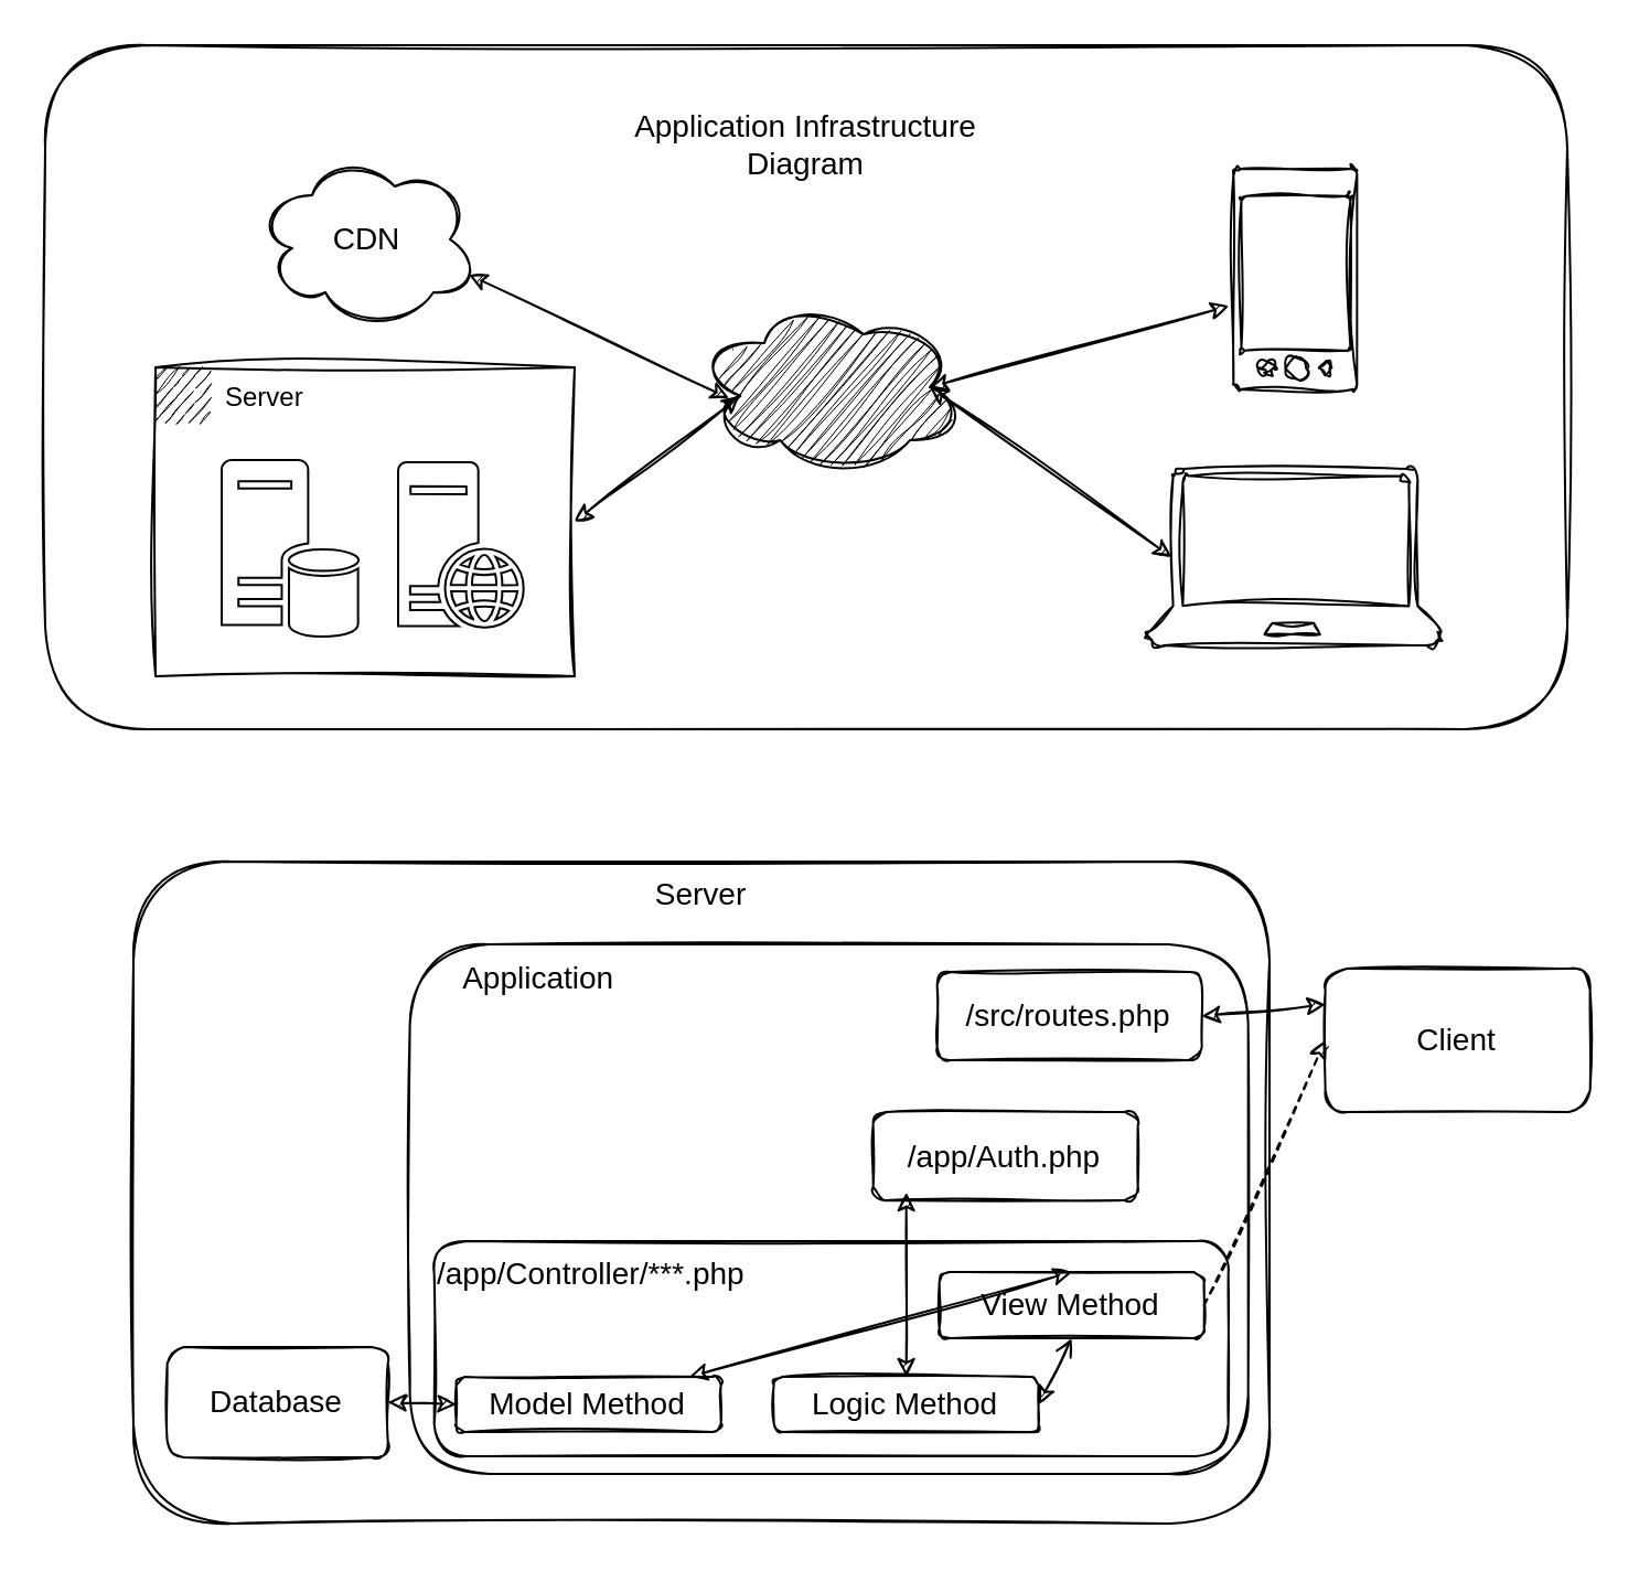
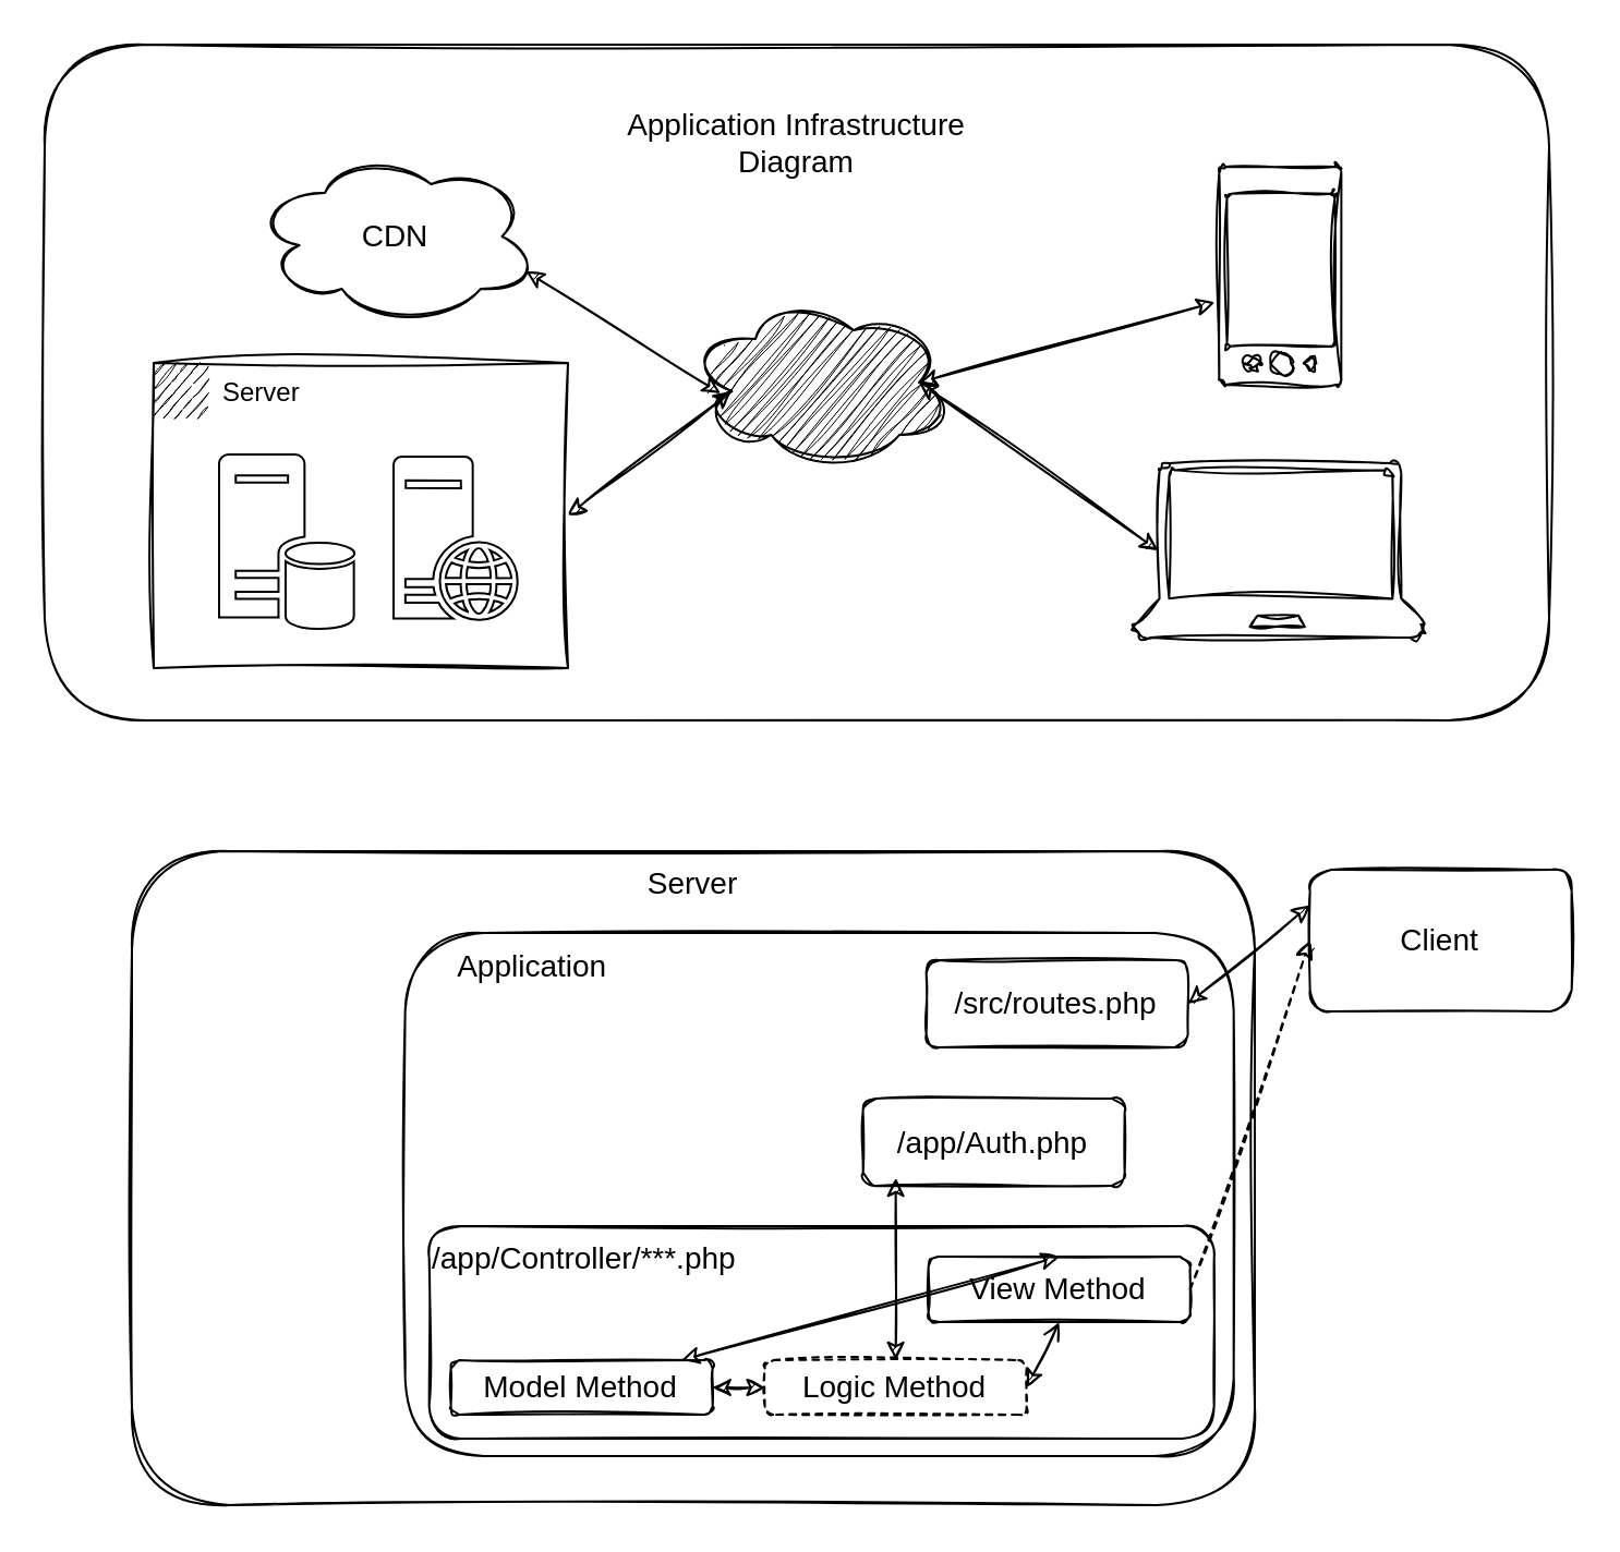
  <mxCell id="0" />
  <mxCell id="1" parent="0" />
  <mxCell id="2" value="&lt;font color=&quot;#000000&quot;&gt;Server&lt;/font&gt;" style="points=[[0,0],[0.25,0],[0.5,0],[0.75,0],[1,0],[1,0.25],[1,0.5],[1,0.75],[1,1],[0.75,1],[0.5,1],[0.25,1],[0,1],[0,0.75],[0,0.5],[0,0.25]];outlineConnect=0;gradientColor=none;html=1;whiteSpace=wrap;fontSize=12;fontStyle=0;container=1;pointerEvents=0;collapsible=0;recursiveResize=0;shape=mxgraph.aws4.group;grIcon=mxgraph.aws4.group_on_premise;strokeColor=#000000;fillColor=none;verticalAlign=top;align=left;spacingLeft=30;fontColor=#5A6C86;dashed=0;sketch=1;curveFitting=1;jiggle=2;" vertex="1" parent="1"><mxGeometry x="70" y="166" width="190" height="140" as="geometry" /></mxCell>
  <mxCell id="3" value="" style="pointerEvents=1;shadow=0;dashed=0;html=1;strokeColor=default;fillColor=none;labelPosition=center;verticalLabelPosition=bottom;verticalAlign=top;outlineConnect=0;align=center;shape=mxgraph.office.servers.database_server;gradientColor=none;" vertex="1" parent="2"><mxGeometry x="30" y="42" width="63" height="80" as="geometry" /></mxCell>
  <mxCell id="4" value="" style="aspect=fixed;pointerEvents=1;shadow=0;dashed=0;html=1;strokeColor=default;labelPosition=center;verticalLabelPosition=bottom;verticalAlign=top;align=center;fillColor=none;shape=mxgraph.mscae.enterprise.web_server;movable=1;resizable=1;rotatable=1;deletable=1;editable=1;connectable=1;" vertex="1" parent="2"><mxGeometry x="110" y="43" width="57" height="75" as="geometry" /></mxCell>
  <mxCell id="5" value="" style="ellipse;shape=cloud;whiteSpace=wrap;html=1;strokeColor=#000000;fontColor=#000000;fillColor=#000000;sketch=1;curveFitting=1;jiggle=2;" vertex="1" parent="1"><mxGeometry x="316" y="135" width="120" height="80" as="geometry" /></mxCell>
  <mxCell id="6" value="" style="html=1;aspect=fixed;strokeColor=default;shadow=0;align=center;verticalAlign=top;fillColor=none;shape=mxgraph.gcp2.phone_android;fontColor=#000000;sketch=1;curveFitting=1;jiggle=2;" vertex="1" parent="1"><mxGeometry x="558.67" y="76" width="56" height="100" as="geometry" /></mxCell>
  <mxCell id="7" value="" style="sketch=1;aspect=fixed;pointerEvents=1;shadow=0;dashed=0;html=1;strokeColor=default;labelPosition=center;verticalLabelPosition=bottom;verticalAlign=top;align=center;fillColor=none;shape=mxgraph.azure.laptop;fontColor=#000000;curveFitting=1;jiggle=2;gradientColor=none;" vertex="1" parent="1"><mxGeometry x="520" y="212" width="133.33" height="80" as="geometry" /></mxCell>
  <mxCell id="8" value="" style="endArrow=classic;startArrow=classic;html=1;rounded=0;fontColor=#000000;exitX=1;exitY=0.5;exitDx=0;exitDy=0;entryX=0.16;entryY=0.55;entryDx=0;entryDy=0;entryPerimeter=0;sketch=1;curveFitting=1;jiggle=2;" edge="1" parent="1" source="2" target="5"><mxGeometry width="50" height="50" relative="1" as="geometry"><mxPoint x="380" y="80" as="sourcePoint" /><mxPoint x="430" y="30" as="targetPoint" /></mxGeometry></mxCell>
  <mxCell id="9" value="" style="endArrow=classic;startArrow=classic;html=1;rounded=0;sketch=1;fontColor=#000000;exitX=0.875;exitY=0.5;exitDx=0;exitDy=0;exitPerimeter=0;entryX=-0.036;entryY=0.622;entryDx=0;entryDy=0;entryPerimeter=0;strokeColor=default;" edge="1" parent="1" source="5" target="6"><mxGeometry width="50" height="50" relative="1" as="geometry"><mxPoint x="380" y="80" as="sourcePoint" /><mxPoint x="430" y="30" as="targetPoint" /></mxGeometry></mxCell>
  <mxCell id="10" value="" style="endArrow=classic;startArrow=classic;html=1;rounded=0;sketch=1;strokeColor=default;fontColor=#000000;entryX=0.08;entryY=0.5;entryDx=0;entryDy=0;entryPerimeter=0;exitX=0.875;exitY=0.5;exitDx=0;exitDy=0;exitPerimeter=0;" edge="1" parent="1" source="5" target="7"><mxGeometry width="50" height="50" relative="1" as="geometry"><mxPoint x="430" y="170" as="sourcePoint" /><mxPoint x="430" y="30" as="targetPoint" /></mxGeometry></mxCell>
  <mxCell id="11" value="&lt;font style=&quot;font-size: 14px;&quot;&gt;Application Infrastructure Diagram&lt;/font&gt;" style="text;html=1;strokeColor=none;fillColor=none;align=center;verticalAlign=middle;whiteSpace=wrap;rounded=0;sketch=1;fontColor=#000000;" vertex="1" parent="1"><mxGeometry x="285" y="50" width="160" height="30" as="geometry" /></mxCell>
- <mxCell id="12" value="Database" style="rounded=1;whiteSpace=wrap;html=1;sketch=1;strokeColor=default;fontSize=14;fontColor=#000000;fillColor=none;gradientColor=none;" vertex="1" parent="1"><mxGeometry x="75.33" y="610" width="100" height="50" as="geometry" /></mxCell>
- <mxCell id="13" value="Client" style="rounded=1;whiteSpace=wrap;html=1;sketch=1;strokeColor=default;fontSize=14;fontColor=#000000;fillColor=none;gradientColor=none;verticalAlign=middle;" vertex="1" parent="1"><mxGeometry x="600.33" y="438.5" width="120" height="65" as="geometry" /></mxCell>
+ <mxCell id="13" value="Client" style="rounded=1;whiteSpace=wrap;html=1;sketch=1;strokeColor=default;fontSize=14;fontColor=#000000;fillColor=none;gradientColor=none;verticalAlign=middle;" vertex="1" parent="1"><mxGeometry x="600.33" y="398.5" width="120" height="65" as="geometry" /></mxCell>
  <mxCell id="14" value="&amp;nbsp; &amp;nbsp; &amp;nbsp; Application" style="rounded=1;whiteSpace=wrap;html=1;sketch=1;strokeColor=default;fontSize=14;fontColor=#000000;fillColor=none;gradientColor=none;align=left;verticalAlign=top;" vertex="1" parent="1"><mxGeometry x="185.33" y="427.5" width="380" height="240" as="geometry" /></mxCell>
  <mxCell id="15" value="/src/routes.php" style="rounded=1;whiteSpace=wrap;html=1;sketch=1;strokeColor=default;fontSize=14;fontColor=#000000;fillColor=none;gradientColor=none;" vertex="1" parent="1"><mxGeometry x="424.33" y="440" width="120" height="40" as="geometry" /></mxCell>
  <mxCell id="16" value="/app/Controller/***.php" style="rounded=1;whiteSpace=wrap;html=1;sketch=1;strokeColor=default;fontSize=14;fontColor=#000000;fillColor=none;gradientColor=none;align=left;verticalAlign=top;" vertex="1" parent="1"><mxGeometry x="196.33" y="562" width="360" height="97.5" as="geometry" /></mxCell>
  <mxCell id="17" value="View Method" style="rounded=1;whiteSpace=wrap;html=1;sketch=1;strokeColor=default;fontSize=14;fontColor=#000000;fillColor=none;gradientColor=none;" vertex="1" parent="1"><mxGeometry x="425.33" y="576" width="120" height="30" as="geometry" /></mxCell>
- <mxCell id="18" value="Logic Method" style="rounded=1;whiteSpace=wrap;html=1;sketch=1;strokeColor=default;fontSize=14;fontColor=#000000;fillColor=none;gradientColor=none;" vertex="1" parent="1"><mxGeometry x="350.33" y="623.5" width="120" height="25" as="geometry" /></mxCell>
+ <mxCell id="18" value="Logic Method" style="rounded=1;whiteSpace=wrap;html=1;sketch=1;strokeColor=default;fontSize=14;fontColor=#000000;fillColor=none;gradientColor=none;dashed=1;" vertex="1" parent="1"><mxGeometry x="350.33" y="623.5" width="120" height="25" as="geometry" /></mxCell>
  <mxCell id="19" value="Model Method" style="rounded=1;whiteSpace=wrap;html=1;sketch=1;strokeColor=default;fontSize=14;fontColor=#000000;fillColor=none;gradientColor=none;" vertex="1" parent="1"><mxGeometry x="206.33" y="623.5" width="120" height="25" as="geometry" /></mxCell>
  <mxCell id="20" value="/app/Auth.php" style="rounded=1;whiteSpace=wrap;html=1;sketch=1;strokeColor=default;fontSize=14;fontColor=#000000;fillColor=none;gradientColor=none;" vertex="1" parent="1"><mxGeometry x="395.33" y="503.5" width="120" height="40" as="geometry" /></mxCell>
- <mxCell id="21" value="CDN" style="ellipse;shape=cloud;whiteSpace=wrap;html=1;labelBorderColor=none;sketch=1;strokeColor=default;fontSize=14;fontColor=#000000;fillColor=none;gradientColor=none;" vertex="1" parent="1"><mxGeometry x="116" y="68" width="100" height="80" as="geometry" /></mxCell>
+ <mxCell id="21" value="CDN" style="ellipse;shape=cloud;whiteSpace=wrap;html=1;labelBorderColor=none;sketch=1;strokeColor=default;fontSize=14;fontColor=#000000;fillColor=none;gradientColor=none;" vertex="1" parent="1"><mxGeometry x="116" y="68" width="130" height="80" as="geometry" /></mxCell>
  <mxCell id="22" value="" style="rounded=1;whiteSpace=wrap;html=1;sketch=1;strokeColor=default;fontColor=#000000;fillColor=none;gradientColor=none;" vertex="1" parent="1"><mxGeometry x="20" y="20" width="690" height="310" as="geometry" /></mxCell>
  <mxCell id="23" value="" style="endArrow=classic;startArrow=classic;html=1;rounded=0;sketch=1;strokeColor=default;fontSize=14;fontColor=#000000;entryX=0.96;entryY=0.7;entryDx=0;entryDy=0;entryPerimeter=0;" edge="1" parent="1" target="21"><mxGeometry width="50" height="50" relative="1" as="geometry"><mxPoint x="330" y="180" as="sourcePoint" /><mxPoint x="230" y="280" as="targetPoint" /></mxGeometry></mxCell>
  <mxCell id="24" value="" style="endArrow=classic;startArrow=classic;html=1;rounded=0;sketch=1;strokeColor=default;fontSize=14;fontColor=#000000;entryX=0;entryY=0.25;entryDx=0;entryDy=0;exitX=1;exitY=0.5;exitDx=0;exitDy=0;" edge="1" parent="1" source="15" target="13"><mxGeometry width="50" height="50" relative="1" as="geometry"><mxPoint x="585.33" y="453.178" as="sourcePoint" /><mxPoint x="190.33" y="520" as="targetPoint" /></mxGeometry></mxCell>
  <mxCell id="25" value="" style="endArrow=classic;startArrow=classic;html=1;rounded=0;sketch=1;strokeColor=default;fontSize=14;fontColor=#000000;exitX=0.5;exitY=0;exitDx=0;exitDy=0;" edge="1" parent="1" source="17" target="19"><mxGeometry width="50" height="50" relative="1" as="geometry"><mxPoint x="140.33" y="570" as="sourcePoint" /><mxPoint x="190.33" y="520" as="targetPoint" /></mxGeometry></mxCell>
- <mxCell id="26" value="" style="endArrow=classic;startArrow=classic;html=1;rounded=0;sketch=1;strokeColor=default;fontSize=14;fontColor=#000000;exitX=1;exitY=0.5;exitDx=0;exitDy=0;entryX=0;entryY=0.5;entryDx=0;entryDy=0;" edge="1" parent="1" source="12" target="19"><mxGeometry width="50" height="50" relative="1" as="geometry"><mxPoint x="140.33" y="570" as="sourcePoint" /><mxPoint x="190.33" y="520" as="targetPoint" /></mxGeometry></mxCell>
  <mxCell id="27" value="" style="endArrow=classic;html=1;rounded=0;sketch=1;strokeColor=default;fontSize=14;fontColor=#000000;entryX=0;entryY=0.5;entryDx=0;entryDy=0;exitX=1;exitY=0.5;exitDx=0;exitDy=0;dashed=1;" edge="1" parent="1" source="17" target="13"><mxGeometry width="50" height="50" relative="1" as="geometry"><mxPoint x="140.33" y="570" as="sourcePoint" /><mxPoint x="190.33" y="520" as="targetPoint" /></mxGeometry></mxCell>
  <mxCell id="28" value="" style="endArrow=classic;startArrow=classic;html=1;rounded=0;sketch=1;strokeColor=default;fontSize=14;fontColor=#000000;exitX=0.5;exitY=0;exitDx=0;exitDy=0;" edge="1" parent="1" source="18"><mxGeometry width="50" height="50" relative="1" as="geometry"><mxPoint x="140.33" y="570" as="sourcePoint" /><mxPoint x="410.33" y="540" as="targetPoint" /></mxGeometry></mxCell>
  <mxCell id="29" value="" style="endArrow=open;startArrow=classic;html=1;rounded=0;sketch=1;strokeColor=default;fontSize=14;fontColor=#000000;entryX=0.5;entryY=1;entryDx=0;entryDy=0;exitX=1;exitY=0.5;exitDx=0;exitDy=0;" edge="1" parent="1" source="18" target="17"><mxGeometry width="50" height="50" relative="1" as="geometry"><mxPoint x="140.33" y="570" as="sourcePoint" /><mxPoint x="190.33" y="520" as="targetPoint" /></mxGeometry></mxCell>
  <mxCell id="30" value="Server" style="rounded=1;whiteSpace=wrap;html=1;labelBorderColor=none;sketch=1;strokeColor=default;fontSize=14;fontColor=#000000;fillColor=none;gradientColor=none;align=center;verticalAlign=top;" vertex="1" parent="1"><mxGeometry x="60" y="390" width="515" height="300" as="geometry" /></mxCell>
+ <mxCell id="31" value="" style="endArrow=classic;startArrow=classic;html=1;rounded=0;sketch=1;strokeColor=default;fontSize=14;fontColor=#000000;entryX=0;entryY=0.5;entryDx=0;entryDy=0;exitX=1;exitY=0.5;exitDx=0;exitDy=0;" edge="1" parent="1" source="19" target="18"><mxGeometry width="50" height="50" relative="1" as="geometry"><mxPoint x="140.33" y="570" as="sourcePoint" /><mxPoint x="190.33" y="520" as="targetPoint" /></mxGeometry></mxCell>
